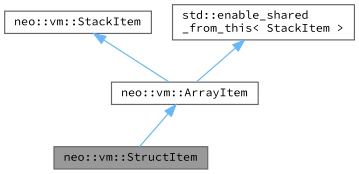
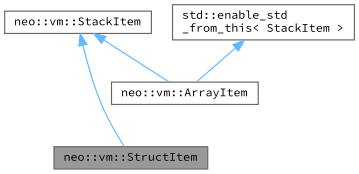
  digraph {
    fontname="Source Code Pro"
    node [color=gray40 fillcolor=white fontname="Source Code Pro" fontsize=10 shape=box style=filled]
    edge [color=steelblue1 dir=back fontname="Source Code Pro" fontsize=10 labelfontname=Helvetica labelfontsize=10 style=solid]
    n1 [fillcolor=grey60 fontcolor=black height=0.2 label="neo::vm::StructItem" width=0.4]
    n2 [height=0.2 label="neo::vm::ArrayItem" width=0.4]
    n3 [height=0.2 label="neo::vm::StackItem" width=0.4]
-   n4 [height=0.2 label="std::enable_shared\l_from_this\< StackItem \>" width=0.4]
-   n2 -> n1
+   n4 [height=0.2 label="std::enable_std\l_from_this\< StackItem \>" width=0.4]
+   n3 -> n1
    n3 -> n2
    n4 -> n2
  }
